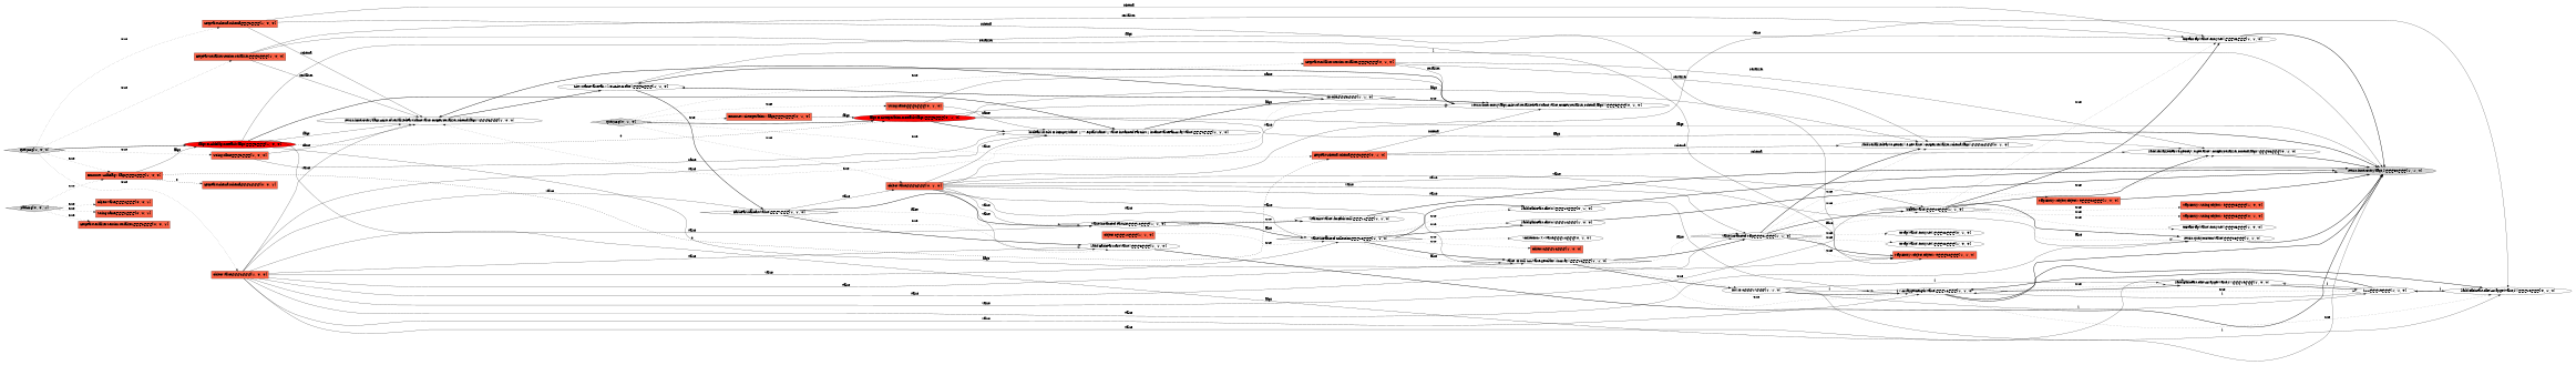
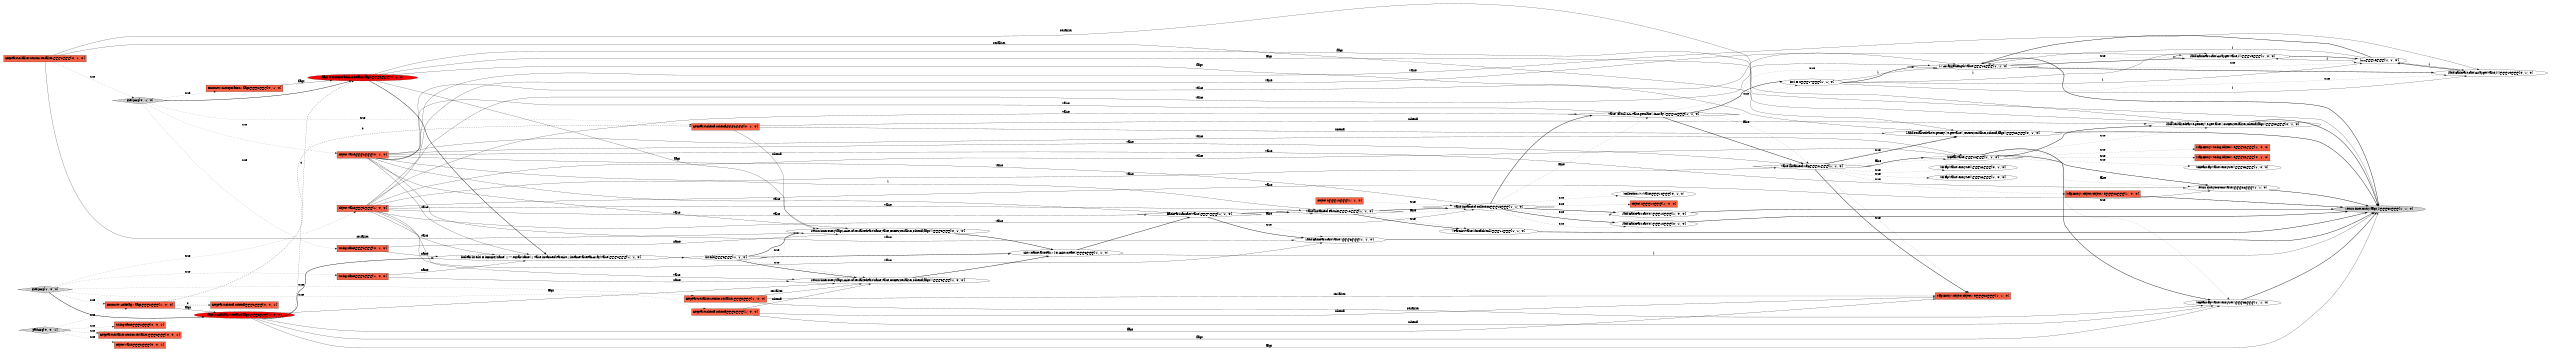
  digraph {
    rankdir=LR
    node [fillcolor=white shape=ellipse style=filled]
    edge [style=solid]
    n1 [label="((PartList)value).forEach(null)@@@11@@@['1', '1', '0']"]
    n2 [fillcolor=lightgray label="return innerQuery(flags,l)@@@30@@@['1', '1', '0']"]
    n3 [label="value instanceof Map@@@21@@@['1', '1', '0']" shape=diamond]
    n4 [fillcolor=tomato label="Map.Entry<Object,Object> e@@@22@@@['1', '1', '0']" shape=box]
    n5 [label="toMap(value).entrySet()@@@22@@@['0', '1', '0']"]
    n6 [fillcolor=tomato label="Map.Entry<Object,Object> e@@@22@@@['1', '0', '0']" shape=box]
    n7 [label="isBean(value)@@@24@@@['1', '1', '0']" shape=diamond]
    n8 [label="toMap(value).entrySet()@@@22@@@['1', '0', '0']"]
    n9 [label="l.add(serializedPart(e.getKey(),e.getValue(),QUERY,serializer,schema,flags))@@@22@@@['0', '1', '0']"]
    n10 [label="return queryCustom(value)@@@28@@@['1', '1', '0']"]
    n11 [label="l.add(serializedPart(e.getKey(),e.getValue(),QUERY,serializer,schema,flags))@@@25@@@['0', '1', '0']"]
    n12 [label="toBeanMap(value).entrySet()@@@25@@@['1', '1', '0']"]
    n13 [fillcolor=tomato label="Map.Entry<String,Object> e@@@25@@@['1', '0', '0']" shape=box]
    n14 [fillcolor=tomato label="Map.Entry<String,Object> e@@@25@@@['0', '1', '0']" shape=box]
    n15 [label="toBeanMap(value).entrySet()@@@25@@@['1', '0', '0']"]
    n16 [fillcolor=tomato label="HttpPartSerializerSession serializer@@@2@@@['0', '0', '1']" shape=box]
    n17 [label="i < Array.getLength(value)@@@18@@@['1', '1', '0']" shape=diamond]
    n18 [label="l.add(BasicPart.cast(Array.get(value,i)))@@@19@@@['1', '0', '0']"]
    n19 [label="l.add(BasicPart.cast(Array.get(value,i)))@@@19@@@['0', '1', '0']"]
    n20 [label="i++@@@19@@@['1', '1', '0']"]
    n21 [fillcolor=tomato label="EnumSet<AddFlag> flags@@@2@@@['1', '0', '0']" shape=box]
    n22 [fillcolor=red label="flags = AddFlag.orDefault(flags)@@@3@@@['1', '0', '0']"]
    n23 [fillcolor=tomato label="HttpPartSchema schema@@@2@@@['0', '0', '1']" shape=box]
    n24 [fillcolor=tomato label="HttpPartSchema schema@@@2@@@['0', '1', '0']" shape=box]
    n25 [label="return innerQuery(flags,AList.of(serializedPart(name,value,QUERY,serializer,schema,flags)))@@@5@@@['1', '0', '0']"]
    n26 [fillcolor=red label="flags = ListOperation.orDefault(flags)@@@3@@@['0', '1', '0']"]
    n27 [label="boolean isMulti = isEmpty(name) || \"*\".equals(name) || value instanceof PartList || isNameValuePairArray(value)@@@4@@@['1', '1', '0']"]
    n28 [label="return innerQuery(flags,AList.of(serializedPart(name,value,QUERY,serializer,schema,flags)))@@@5@@@['0', '1', '0']"]
    n29 [label="List<NameValuePair> l = AList.create()@@@6@@@['1', '1', '0']"]
    n30 [label="BasicPart.canCast(value)@@@7@@@['1', '1', '0']" shape=diamond]
    n31 [fillcolor=lightgray label="queryArg['0', '1', '0']" shape=diamond]
    n32 [fillcolor=tomato label="HttpPartSerializerSession serializer@@@2@@@['0', '1', '0']" shape=box]
    n33 [fillcolor=tomato label="String name@@@2@@@['0', '1', '0']" shape=box]
    n34 [fillcolor=tomato label="EnumSet<ListOperation> flags@@@2@@@['0', '1', '0']" shape=box]
    n35 [fillcolor=tomato label="Object value@@@2@@@['0', '1', '0']" shape=box]
    n36 [label="value instanceof PartList@@@10@@@['1', '1', '0']" shape=diamond]
    n37 [label="value != null && value.getClass().isArray()@@@16@@@['1', '1', '0']" shape=diamond]
    n38 [label="value instanceof Collection@@@13@@@['1', '1', '0']" shape=diamond]
    n39 [label="l.add(BasicPart.cast(value))@@@8@@@['1', '1', '0']"]
    n40 [fillcolor=tomato label="Object value@@@2@@@['0', '0', '1']" shape=box]
    n41 [label="!isMulti@@@5@@@['1', '1', '0']" shape=diamond]
    n42 [fillcolor=tomato label="Object value@@@2@@@['1', '0', '0']" shape=box]
    n43 [label="int i = 0@@@17@@@['1', '1', '0']"]
    n44 [label="(Collection<?>)value@@@14@@@['0', '1', '0']"]
    n45 [fillcolor=tomato label="Object o@@@14@@@['1', '0', '0']" shape=box]
    n46 [label="l.add(BasicPart.cast(o))@@@14@@@['0', '1', '0']"]
    n47 [label="l.add(BasicPart.cast(o))@@@14@@@['1', '0', '0']"]
    n48 [fillcolor=lightgray label="queryArg['1', '0', '0']" shape=diamond]
    n49 [fillcolor=tomato label="HttpPartSchema schema@@@2@@@['1', '0', '0']" shape=box]
    n50 [fillcolor=tomato label="HttpPartSerializerSession serializer@@@2@@@['1', '0', '0']" shape=box]
    n51 [fillcolor=tomato label="String name@@@2@@@['1', '0', '0']" shape=box]
    n52 [fillcolor=tomato label="String name@@@2@@@['0', '0', '1']" shape=box]
    n53 [fillcolor=tomato label="Object o@@@14@@@['1', '1', '0']" shape=box]
    n54 [fillcolor=lightgray label="pathArg['0', '0', '1']" shape=diamond]
    n1 -> n2 [style=bold]
    n3 -> n4 [style=bold]
    n3 -> n4 [label=true style=dotted]
    n3 -> n5 [label=true style=dotted]
    n3 -> n6 [label=true style=dotted]
    n3 -> n7 [style=bold]
    n3 -> n7 [label=false style=dotted]
    n3 -> n8 [label=true style=dotted]
    n3 -> n9 [style=bold]
    n3 -> n9 [label=true style=dotted]
    n6 -> n2 [style=bold]
    n7 -> n10 [label=false style=dotted]
    n7 -> n10 [style=bold]
    n7 -> n11 [label=true style=dotted]
    n7 -> n11 [style=bold]
    n7 -> n12 [label=true style=dotted]
    n7 -> n12 [style=bold]
    n7 -> n13 [label=true style=dotted]
    n7 -> n14 [label=true style=dotted]
    n7 -> n15 [label=true style=dotted]
    n9 -> n2 [style=bold]
    n10 -> n2 [style=bold]
    n11 -> n2 [style=bold]
    n12 -> n2 [style=bold]
    n17 -> n2 [style=bold]
    n17 -> n18 [label=true style=dotted]
    n17 -> n18 [style=bold]
    n17 -> n19 [style=bold]
    n17 -> n19 [label=true style=dotted]
    n17 -> n20 [label=true style=dotted]
    n18 -> n20 [style=bold]
    n19 -> n20 [style=bold]
    n20 -> n17 [style=bold]
    n20 -> n17 [label=i]
    n20 -> n18 [label=i]
    n20 -> n19 [label=i]
    n21 -> n22 [label=flags]
    n21 -> n23 [label=0 style=dashed]
    n21 -> n24 [label=0 style=dashed]
    n22 -> n2 [label=flags]
    n22 -> n4 [label=flags]
    n22 -> n12 [label=flags]
    n22 -> n25 [label=flags]
    n22 -> n26 [label=0 style=dashed]
    n22 -> n27 [style=bold]
    n24 -> n9 [label=schema]
    n24 -> n11 [label=schema]
    n24 -> n28 [label=schema]
    n25 -> n29 [style=bold]
    n26 -> n2 [label=flags]
    n26 -> n9 [label=flags]
    n26 -> n11 [label=flags]
    n26 -> n27 [style=bold]
    n26 -> n28 [label=flags]
    n27 -> n41 [style=bold]
    n28 -> n29 [style=bold]
    n29 -> n2 [label=l]
    n29 -> n30 [style=bold]
    n30 -> n36 [label=false style=dotted]
    n30 -> n36 [style=bold]
    n30 -> n39 [style=bold]
    n30 -> n39 [label=true style=dotted]
    n31 -> n24 [label=true style=dotted]
    n31 -> n26 [style=bold]
-   n31 -> n32 [label=true style=dotted]
+   n32 -> n31 [label=true style=dotted]
    n31 -> n33 [label=true style=dotted]
    n31 -> n34 [label=true style=dotted]
    n31 -> n35 [label=true style=dotted]
    n32 -> n9 [label=serializer]
    n32 -> n11 [label=serializer]
    n32 -> n28 [label=serializer]
    n33 -> n27 [label=name]
    n33 -> n28 [label=name]
    n34 -> n26 [label=flags]
    n35 -> n3 [label=value]
    n35 -> n7 [label=value]
    n35 -> n10 [label=value]
    n35 -> n17 [label=value]
    n35 -> n19 [label=value]
    n35 -> n27 [label=value]
    n35 -> n28 [label=value]
-   n30 -> n35 [label=value]
-   n35 -> n36 [label=value]
+   n35 -> n30 [label=value]
+   n35 -> n36 [label=i]
    n35 -> n37 [label=value]
    n35 -> n38 [label=value]
    n35 -> n39 [label=value]
    n36 -> n1 [label=true style=dotted]
    n36 -> n1 [style=bold]
    n36 -> n38 [label=false style=dotted]
    n36 -> n38 [style=bold]
    n37 -> n3 [label=false style=dotted]
    n37 -> n3 [style=bold]
    n37 -> n17 [label=true style=dotted]
    n37 -> n43 [label=true style=dotted]
    n37 -> n43 [style=bold]
    n38 -> n37 [style=bold]
    n38 -> n37 [label=false style=dotted]
    n38 -> n44 [label=true style=dotted]
    n38 -> n45 [label=true style=dotted]
    n38 -> n46 [label=true style=dotted]
    n38 -> n46 [style=bold]
    n38 -> n47 [label=true style=dotted]
    n38 -> n47 [style=bold]
    n39 -> n2 [style=bold]
    n41 -> n25 [label=true style=dotted]
    n41 -> n25 [style=bold]
    n41 -> n28 [style=bold]
    n41 -> n28 [label=true style=dotted]
    n41 -> n29 [style=bold]
    n42 -> n3 [label=value]
    n42 -> n7 [label=value]
    n42 -> n10 [label=value]
    n42 -> n17 [label=value]
    n42 -> n18 [label=value]
    n42 -> n25 [label=value]
    n42 -> n27 [label=value]
    n42 -> n30 [label=value]
    n42 -> n36 [label=value]
    n42 -> n37 [label=value]
    n42 -> n38 [label=value]
    n42 -> n39 [label=value]
    n43 -> n17 [style=bold]
    n43 -> n17 [label=i]
    n43 -> n18 [label=i]
    n43 -> n19 [label=i]
    n43 -> n20 [label=i]
    n46 -> n2 [style=bold]
    n47 -> n2 [style=bold]
    n48 -> n21 [label=true style=dotted]
    n48 -> n22 [style=bold]
    n48 -> n42 [label=true style=dotted]
    n48 -> n49 [label=true style=dotted]
    n48 -> n50 [label=true style=dotted]
    n48 -> n51 [label=true style=dotted]
    n49 -> n4 [label=schema]
    n49 -> n12 [label=schema]
    n49 -> n25 [label=schema]
    n50 -> n4 [label=serializer]
    n50 -> n12 [label=serializer]
    n50 -> n25 [label=serializer]
    n51 -> n25 [label=name]
    n51 -> n27 [label=name]
    n53 -> n38 [label=true style=dotted]
    n54 -> n16 [label=true style=dotted]
    n54 -> n21 [label=true style=dotted]
    n54 -> n40 [label=true style=dotted]
    n54 -> n52 [label=true style=dotted]
  }
